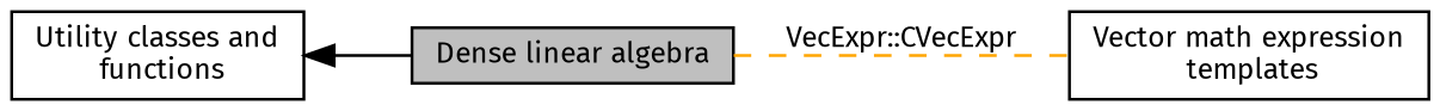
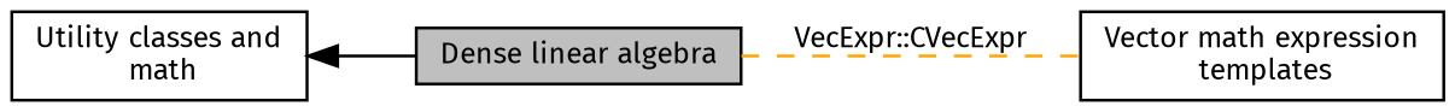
  digraph {
    fontname="Fira Sans"
    rankdir=LR
    node [color=black fillcolor=white fontname="Fira Sans" fontsize=10 shape=box style=filled]
    edge [fontname="Fira Sans" fontsize=10 labelfontname=Helvetica labelfontsize=10 shape=plaintext]
-   n1 [height=0.2 label="Utility classes and\l functions" width=0.4]
+   n1 [height=0.2 label="Utility classes and\l math" width=0.4]
    n2 [fillcolor=grey75 fontcolor=black height=0.2 label="Dense linear algebra" width=0.4]
    n3 [height=0.2 label="Vector math expression\l templates" width=0.4]
    n1 -> n2 [dir=back style=solid]
    n2 -> n3 [color=orange dir=none label="VecExpr::CVecExpr" style=dashed]
  }
